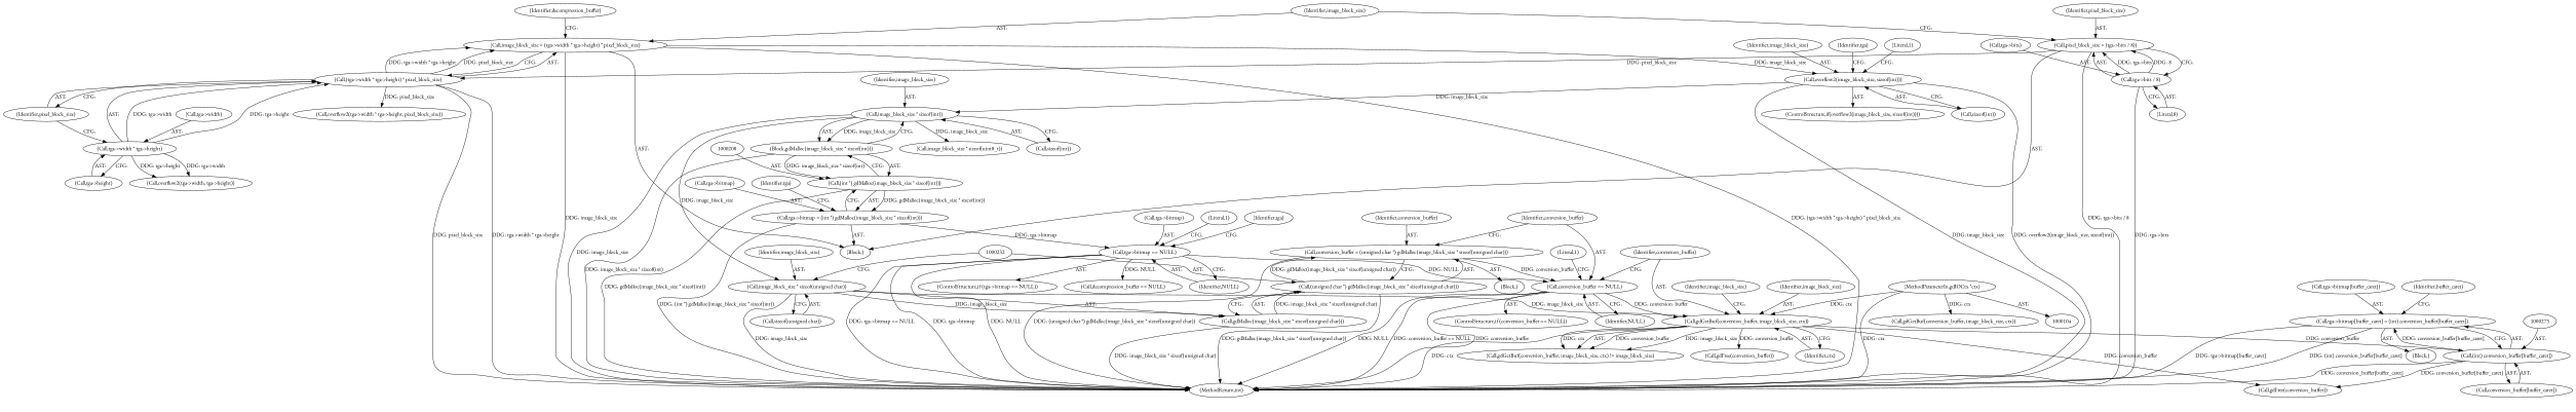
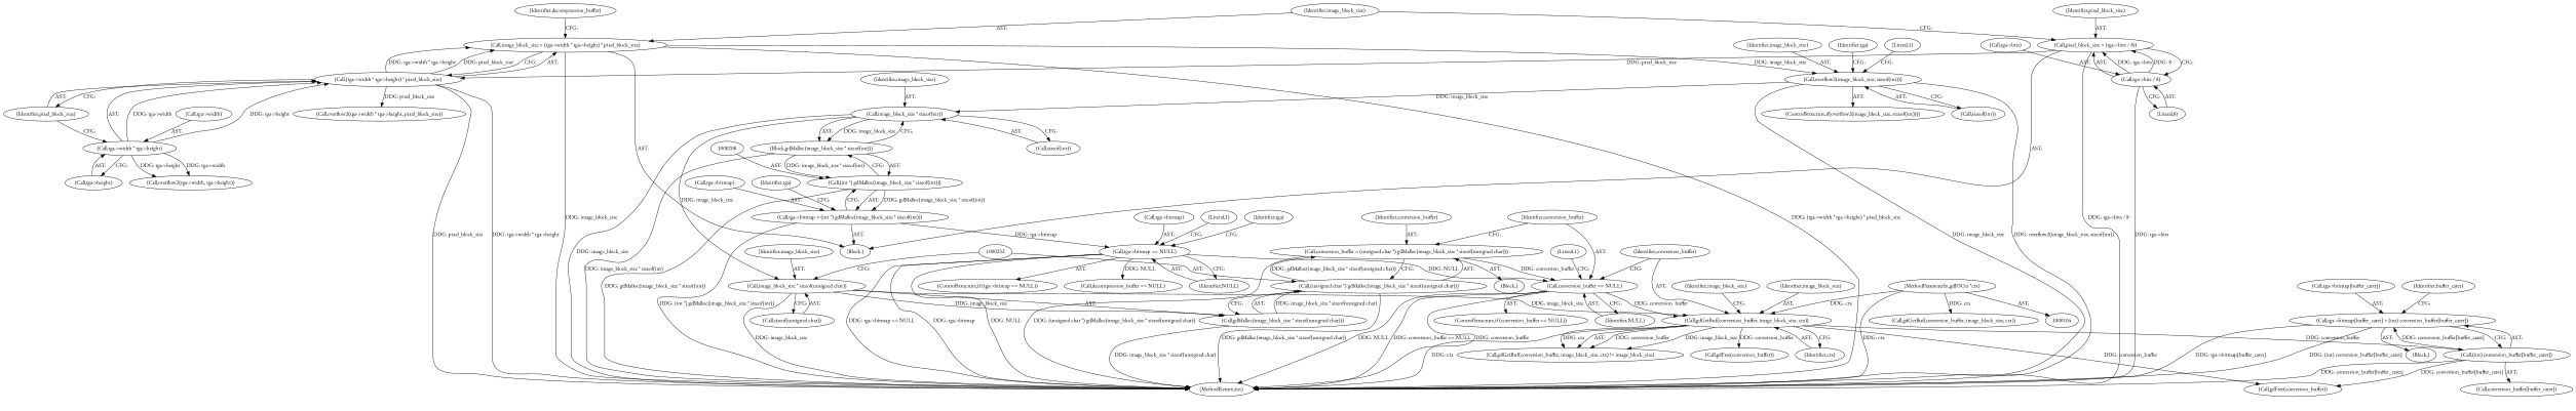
  digraph {
    fontname="EB Garamond"
    node [fontname="EB Garamond"]
    edge [fontname="EB Garamond"]
    n1 [label="(Call,tga->bitmap[buffer_caret] = (int) conversion_buffer[buffer_caret])"]
    n2 [label="(Call,(int) conversion_buffer[buffer_caret])"]
    n3 [label="(Block,)"]
    n4 [label="(MethodReturn,int)"]
    n5 [label="(Call,gdFree(conversion_buffer))"]
    n6 [label="(Call,conversion_buffer[buffer_caret])"]
    n7 [label="(Call,gdGetBuf(conversion_buffer, image_block_size, ctx))"]
    n8 [label="(Call,gdGetBuf(conversion_buffer, image_block_size, ctx) != image_block_size)"]
    n9 [label="(Call,gdFree(conversion_buffer))"]
    n10 [label="(Identifier,ctx)"]
    n11 [label="(Call,conversion_buffer == NULL)"]
    n12 [label="(ControlStructure,if (conversion_buffer == NULL))"]
    n13 [label="(Identifier,NULL)"]
    n14 [label="(Call,conversion_buffer = (unsigned char *) gdMalloc(image_block_size * sizeof(unsigned char)))"]
    n15 [label="(Call,(unsigned char *) gdMalloc(image_block_size * sizeof(unsigned char)))"]
    n16 [label="(Block,)"]
    n17 [label="(Call,gdMalloc(image_block_size * sizeof(unsigned char)))"]
    n18 [label="(Call,image_block_size * sizeof(unsigned char))"]
    n19 [label="(Call,sizeof(unsigned char))"]
    n20 [label="(Call,image_block_size * sizeof(int))"]
    n21 [label="(Block,gdMalloc(image_block_size * sizeof(int)))"]
    n22 [label="(Call,sizeof(int))"]
-   n23 [label="(Call,image_block_size * sizeof(uint8_t))"]
    n24 [label="(Call,(int *) gdMalloc(image_block_size * sizeof(int)))"]
    n25 [label="(Call,overflow2(image_block_size, sizeof(int)))"]
    n26 [label="(Call,sizeof(int))"]
    n27 [label="(ControlStructure,if(overflow2(image_block_size, sizeof(int))))"]
    n28 [label="(Call,image_block_size = (tga->width * tga->height) * pixel_block_size)"]
    n29 [label="(Call,(tga->width * tga->height) * pixel_block_size)"]
    n30 [label="(Block,)"]
    n31 [label="(Identifier,pixel_block_size)"]
    n32 [label="(Call,overflow2(tga->width * tga->height, pixel_block_size))"]
    n33 [label="(Call,tga->width * tga->height)"]
    n34 [label="(Call,tga->height)"]
    n35 [label="(Call,overflow2(tga->width, tga->height))"]
    n36 [label="(Call,pixel_block_size = (tga->bits / 8))"]
    n37 [label="(Call,tga->bits / 8)"]
    n38 [label="(Literal,8)"]
    n39 [label="(Call,tga->bitmap == NULL)"]
    n40 [label="(ControlStructure,if (tga->bitmap == NULL))"]
    n41 [label="(Call,decompression_buffer == NULL)"]
    n42 [label="(Identifier,NULL)"]
    n43 [label="(Call,tga->bitmap = (int *) gdMalloc(image_block_size * sizeof(int)))"]
    n44 [label="(MethodParameterIn,gdIOCtx *ctx)"]
    n45 [label="(Call,gdGetBuf(conversion_buffer, image_block_size, ctx))"]
    1000104
    n47 [label="(Identifier,image_block_size)"]
    n48 [label="(Call,tga->bitmap)"]
    n49 [label="(Identifier,conversion_buffer)"]
    n50 [label="(Identifier,conversion_buffer)"]
    n51 [label="(Call,tga->bitmap[buffer_caret])"]
    n52 [label="(Identifier,image_block_size)"]
    n53 [label="(Literal,1)"]
    n54 [label="(Identifier,tga)"]
    n55 [label="(Identifier,decompression_buffer)"]
    n56 [label="(Identifier,pixel_block_size)"]
    n57 [label="(Literal,1)"]
    n58 [label="(Identifier,conversion_buffer)"]
    n59 [label="(Identifier,image_block_size)"]
    n60 [label="(Identifier,image_block_size)"]
    n61 [label="(Identifier,tga)"]
    n62 [label="(Call,tga->bitmap)"]
    n63 [label="(Identifier,buffer_caret)"]
    n64 [label="(Identifier,tga)"]
    n65 [label="(Identifier,image_block_size)"]
    n66 [label="(Call,tga->width)"]
    n67 [label="(Call,tga->bits)"]
    n68 [label="(Literal,1)"]
    n69 [label="(Identifier,image_block_size)"]
-   1000273
    1000232
    1000208
    n1 -> n2 [label="CFG: "]
    n1 -> n3 [label="AST: "]
    n1 -> n4 [label="DDG: tga->bitmap[buffer_caret]"]
    n1 -> n4 [label="DDG: (int) conversion_buffer[buffer_caret]"]
    n2 -> n1 [label="AST: "]
    n2 -> n1 [label="DDG: conversion_buffer[buffer_caret]"]
    n2 -> n4 [label="DDG: conversion_buffer[buffer_caret]"]
    n2 -> n5 [label="DDG: conversion_buffer[buffer_caret]"]
    n2 -> n6 [label="AST: "]
-   n6 -> n2 [label="AST: "]
    n7 -> n2 [label="DDG: conversion_buffer"]
    n7 -> n4 [label="DDG: ctx"]
    n7 -> n5 [label="DDG: conversion_buffer"]
    n7 -> n8 [label="AST: "]
    n7 -> n8 [label="DDG: conversion_buffer"]
    n7 -> n8 [label="DDG: image_block_size"]
    n7 -> n8 [label="DDG: ctx"]
    n7 -> n9 [label="DDG: conversion_buffer"]
    n7 -> n10 [label="CFG: "]
    n10 -> n7 [label="AST: "]
    n11 -> n4 [label="DDG: conversion_buffer == NULL"]
    n11 -> n4 [label="DDG: conversion_buffer"]
    n11 -> n4 [label="DDG: NULL"]
    n11 -> n7 [label="DDG: conversion_buffer"]
    n11 -> n12 [label="AST: "]
    n11 -> n13 [label="CFG: "]
    n13 -> n11 [label="AST: "]
    n14 -> n4 [label="DDG: (unsigned char *) gdMalloc(image_block_size * sizeof(unsigned char))"]
    n14 -> n11 [label="DDG: conversion_buffer"]
    n14 -> n15 [label="CFG: "]
    n14 -> n16 [label="AST: "]
    n15 -> n4 [label="DDG: gdMalloc(image_block_size * sizeof(unsigned char))"]
    n15 -> n14 [label="AST: "]
    n15 -> n14 [label="DDG: gdMalloc(image_block_size * sizeof(unsigned char))"]
    n15 -> n17 [label="CFG: "]
    n17 -> n4 [label="DDG: image_block_size * sizeof(unsigned char)"]
    n17 -> n15 [label="AST: "]
    n17 -> n15 [label="DDG: image_block_size * sizeof(unsigned char)"]
    n18 -> n4 [label="DDG: image_block_size"]
    n18 -> n7 [label="DDG: image_block_size"]
    n18 -> n17 [label="AST: "]
    n18 -> n17 [label="DDG: image_block_size"]
    n18 -> n19 [label="CFG: "]
    n19 -> n18 [label="AST: "]
    n20 -> n4 [label="DDG: image_block_size"]
    n20 -> n18 [label="DDG: image_block_size"]
    n20 -> n21 [label="AST: "]
    n20 -> n21 [label="DDG: image_block_size"]
    n20 -> n22 [label="CFG: "]
-   n20 -> n23 [label="DDG: image_block_size"]
    n21 -> n4 [label="DDG: image_block_size * sizeof(int)"]
    n21 -> n20 [label="CFG: "]
    n21 -> n24 [label="AST: "]
    n21 -> n24 [label="DDG: image_block_size * sizeof(int)"]
    n22 -> n20 [label="AST: "]
    n24 -> n4 [label="DDG: gdMalloc(image_block_size * sizeof(int))"]
    n24 -> n21 [label="CFG: "]
    n24 -> n43 [label="AST: "]
    n24 -> n43 [label="DDG: gdMalloc(image_block_size * sizeof(int))"]
    n25 -> n4 [label="DDG: image_block_size"]
    n25 -> n4 [label="DDG: overflow2(image_block_size, sizeof(int))"]
    n25 -> n20 [label="DDG: image_block_size"]
    n25 -> n26 [label="CFG: "]
    n25 -> n27 [label="AST: "]
    n26 -> n25 [label="AST: "]
    n28 -> n4 [label="DDG: image_block_size"]
    n28 -> n4 [label="DDG: (tga->width * tga->height) * pixel_block_size"]
    n28 -> n25 [label="DDG: image_block_size"]
    n28 -> n29 [label="CFG: "]
    n28 -> n30 [label="AST: "]
    n29 -> n4 [label="DDG: pixel_block_size"]
    n29 -> n4 [label="DDG: tga->width * tga->height"]
    n29 -> n28 [label="AST: "]
    n29 -> n28 [label="DDG: tga->width * tga->height"]
    n29 -> n28 [label="DDG: pixel_block_size"]
    n29 -> n31 [label="CFG: "]
    n29 -> n32 [label="DDG: pixel_block_size"]
    n31 -> n29 [label="AST: "]
    n31 -> n33 [label="CFG: "]
    n33 -> n29 [label="AST: "]
    n33 -> n29 [label="DDG: tga->width"]
    n33 -> n29 [label="DDG: tga->height"]
    n33 -> n34 [label="CFG: "]
    n33 -> n35 [label="DDG: tga->width"]
    n33 -> n35 [label="DDG: tga->height"]
    n34 -> n33 [label="AST: "]
    n36 -> n4 [label="DDG: tga->bits / 8"]
    n36 -> n29 [label="DDG: pixel_block_size"]
    n36 -> n30 [label="AST: "]
    n36 -> n37 [label="CFG: "]
    n37 -> n4 [label="DDG: tga->bits"]
    n37 -> n36 [label="AST: "]
    n37 -> n36 [label="DDG: tga->bits"]
    n37 -> n36 [label="DDG: 8"]
    n37 -> n38 [label="CFG: "]
    n38 -> n37 [label="AST: "]
    n39 -> n4 [label="DDG: tga->bitmap"]
    n39 -> n4 [label="DDG: NULL"]
    n39 -> n4 [label="DDG: tga->bitmap == NULL"]
    n39 -> n11 [label="DDG: NULL"]
    n39 -> n40 [label="AST: "]
    n39 -> n41 [label="DDG: NULL"]
    n39 -> n42 [label="CFG: "]
    n42 -> n39 [label="AST: "]
    n43 -> n4 [label="DDG: (int *) gdMalloc(image_block_size * sizeof(int))"]
    n43 -> n24 [label="CFG: "]
    n43 -> n30 [label="AST: "]
    n43 -> n39 [label="DDG: tga->bitmap"]
    n44 -> n4 [label="DDG: ctx"]
    n44 -> n7 [label="DDG: ctx"]
    n44 -> n45 [label="DDG: ctx"]
    n44 -> 1000104 [label="AST: "]
    n47 -> n28 [label="AST: "]
    n47 -> n36 [label="CFG: "]
    n48 -> n43 [label="AST: "]
    n49 -> n14 [label="AST: "]
    n50 -> n7 [label="AST: "]
    n50 -> n11 [label="CFG: "]
    n51 -> n1 [label="AST: "]
    n52 -> n20 [label="AST: "]
    n53 -> n25 [label="CFG: "]
    n54 -> n39 [label="CFG: "]
    n55 -> n28 [label="CFG: "]
    n56 -> n36 [label="AST: "]
    n57 -> n11 [label="CFG: "]
    n58 -> n11 [label="AST: "]
    n58 -> n14 [label="CFG: "]
    n59 -> n18 [label="AST: "]
    n60 -> n25 [label="AST: "]
    n61 -> n25 [label="CFG: "]
    n62 -> n39 [label="AST: "]
    n63 -> n1 [label="CFG: "]
    n64 -> n43 [label="CFG: "]
    n65 -> n7 [label="AST: "]
    n66 -> n33 [label="AST: "]
    n67 -> n37 [label="AST: "]
    n68 -> n39 [label="CFG: "]
    n69 -> n7 [label="CFG: "]
-   1000273 -> n2 [label="AST: "]
    1000232 -> n15 [label="AST: "]
    1000232 -> n18 [label="CFG: "]
    1000208 -> n24 [label="AST: "]
  }
